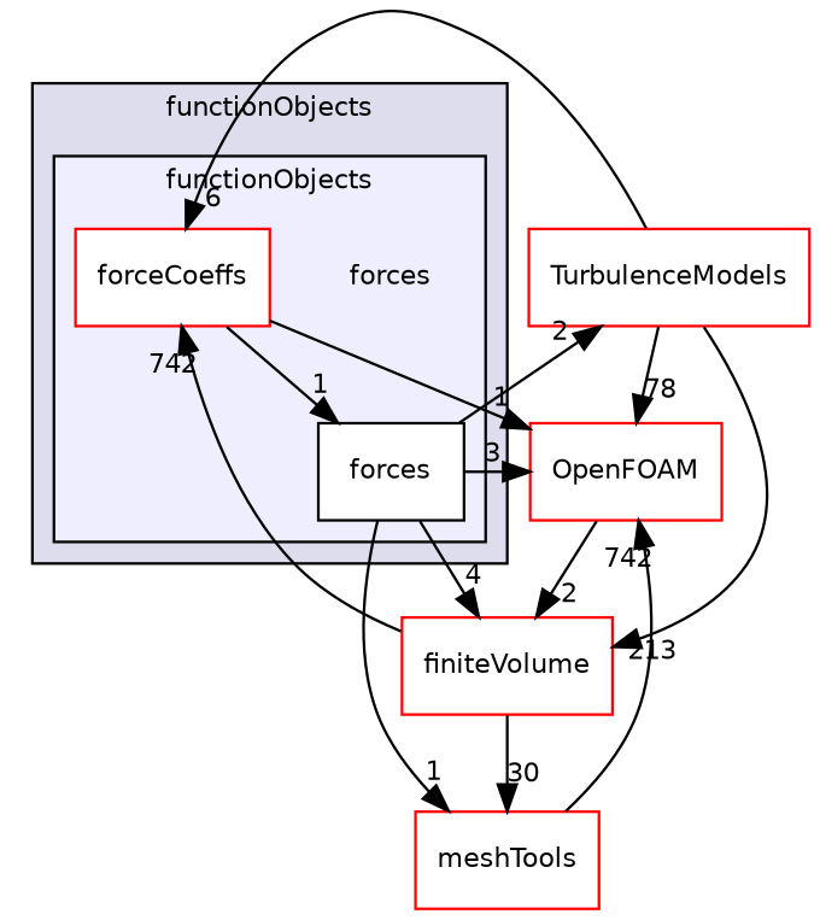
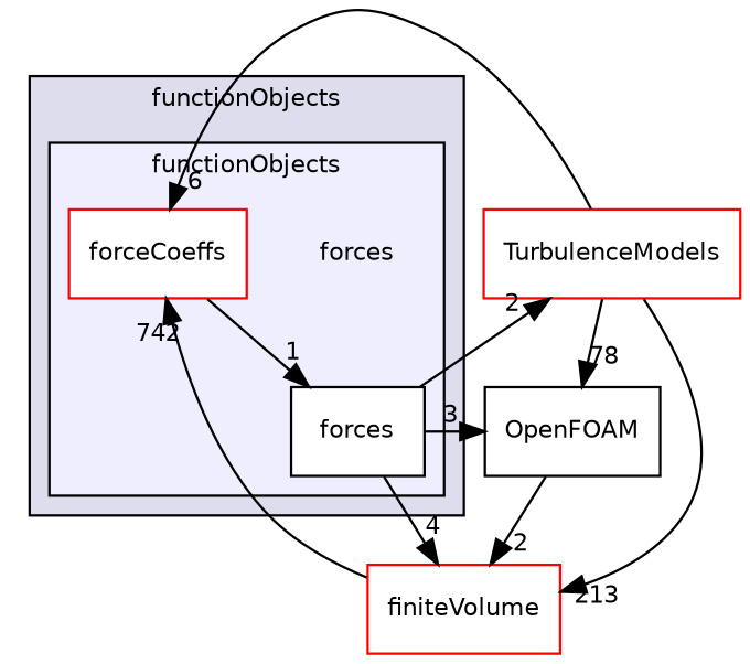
  digraph {
    compound=true
    node [fontname=Helvetica fontsize=10 shape=box color=red]
    edge [headlabel=1 labeldistance=1.5 labelfontname=Helvetica labelfontsize=10]
    n1 [label=forces shape=plaintext color=""]
    n2 [fillcolor=white label=forceCoeffs style=filled]
    n3 [color=black fillcolor=white label=forces style=filled]
-   n4 [label=OpenFOAM]
+   n4 [color=black label=OpenFOAM]
    n5 [label=finiteVolume]
-   n6 [label=meshTools]
    n7 [label=TurbulenceModels]
    subgraph cluster_1 {
      bgcolor="#ddddee"
      fontname=Helvetica
      fontsize=10
      label=functionObjects
      pencolor=black
      subgraph cluster_2 {
        bgcolor="#eeeeff"
        fontname=Helvetica
        fontsize=10
        label=functionObjects
        pencolor=black
        n1
        n2
        n3
      }
    }
    n2 -> n3
-   n2 -> n4
    n3 -> n4 [headlabel=3]
    n3 -> n5 [headlabel=4]
-   n3 -> n6
    n3 -> n7 [headlabel=2]
    n4 -> n5 [headlabel=2]
    n5 -> n2 [headlabel=742]
-   n5 -> n6 [headlabel=30]
-   n6 -> n4 [headlabel=742]
    n7 -> n2 [headlabel=6]
    n7 -> n4 [headlabel=78]
    n7 -> n5 [headlabel=213]
  }
